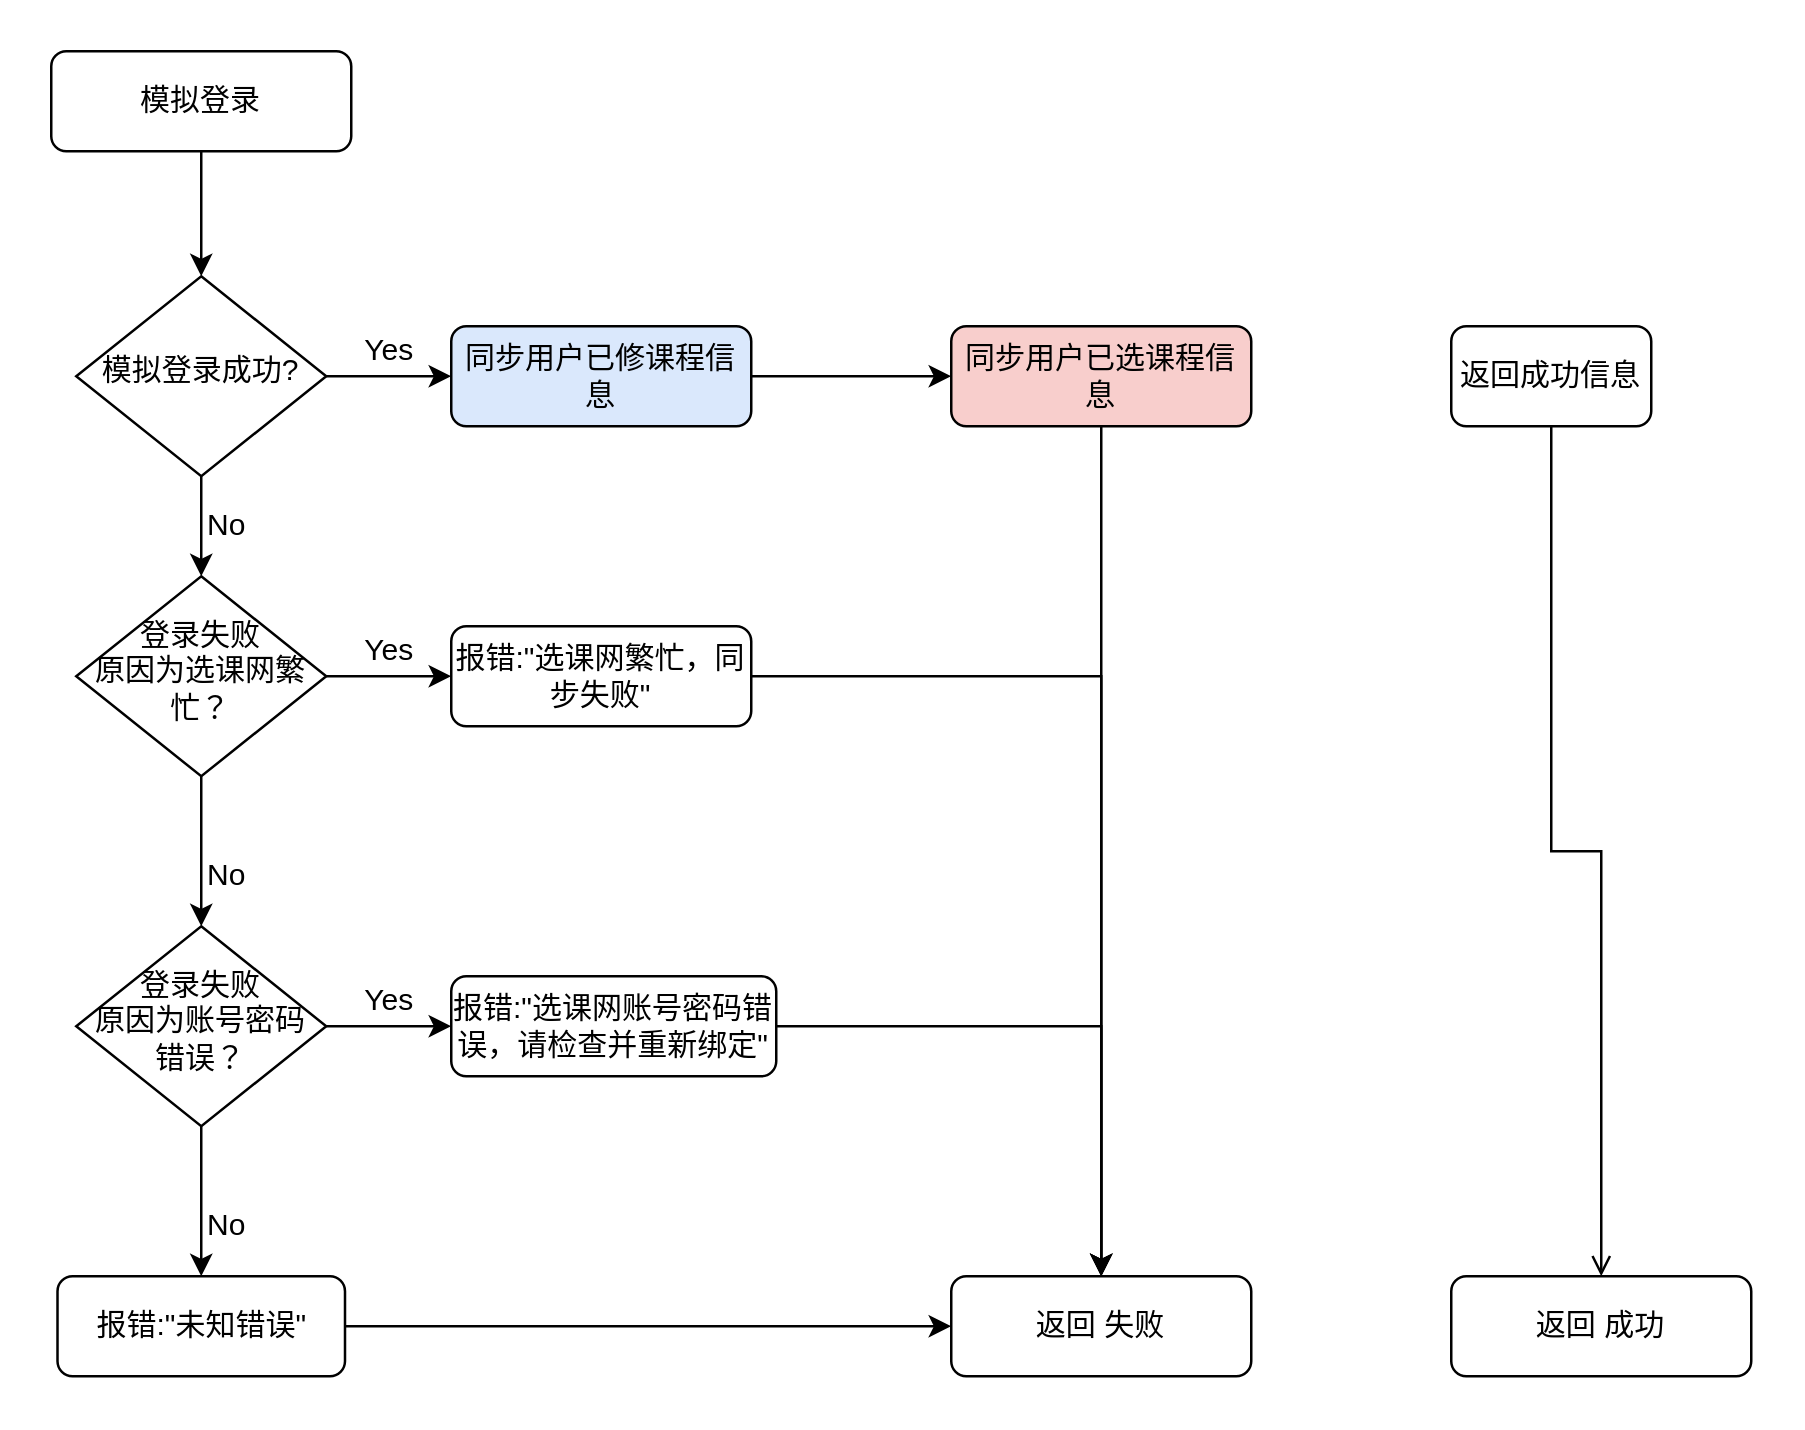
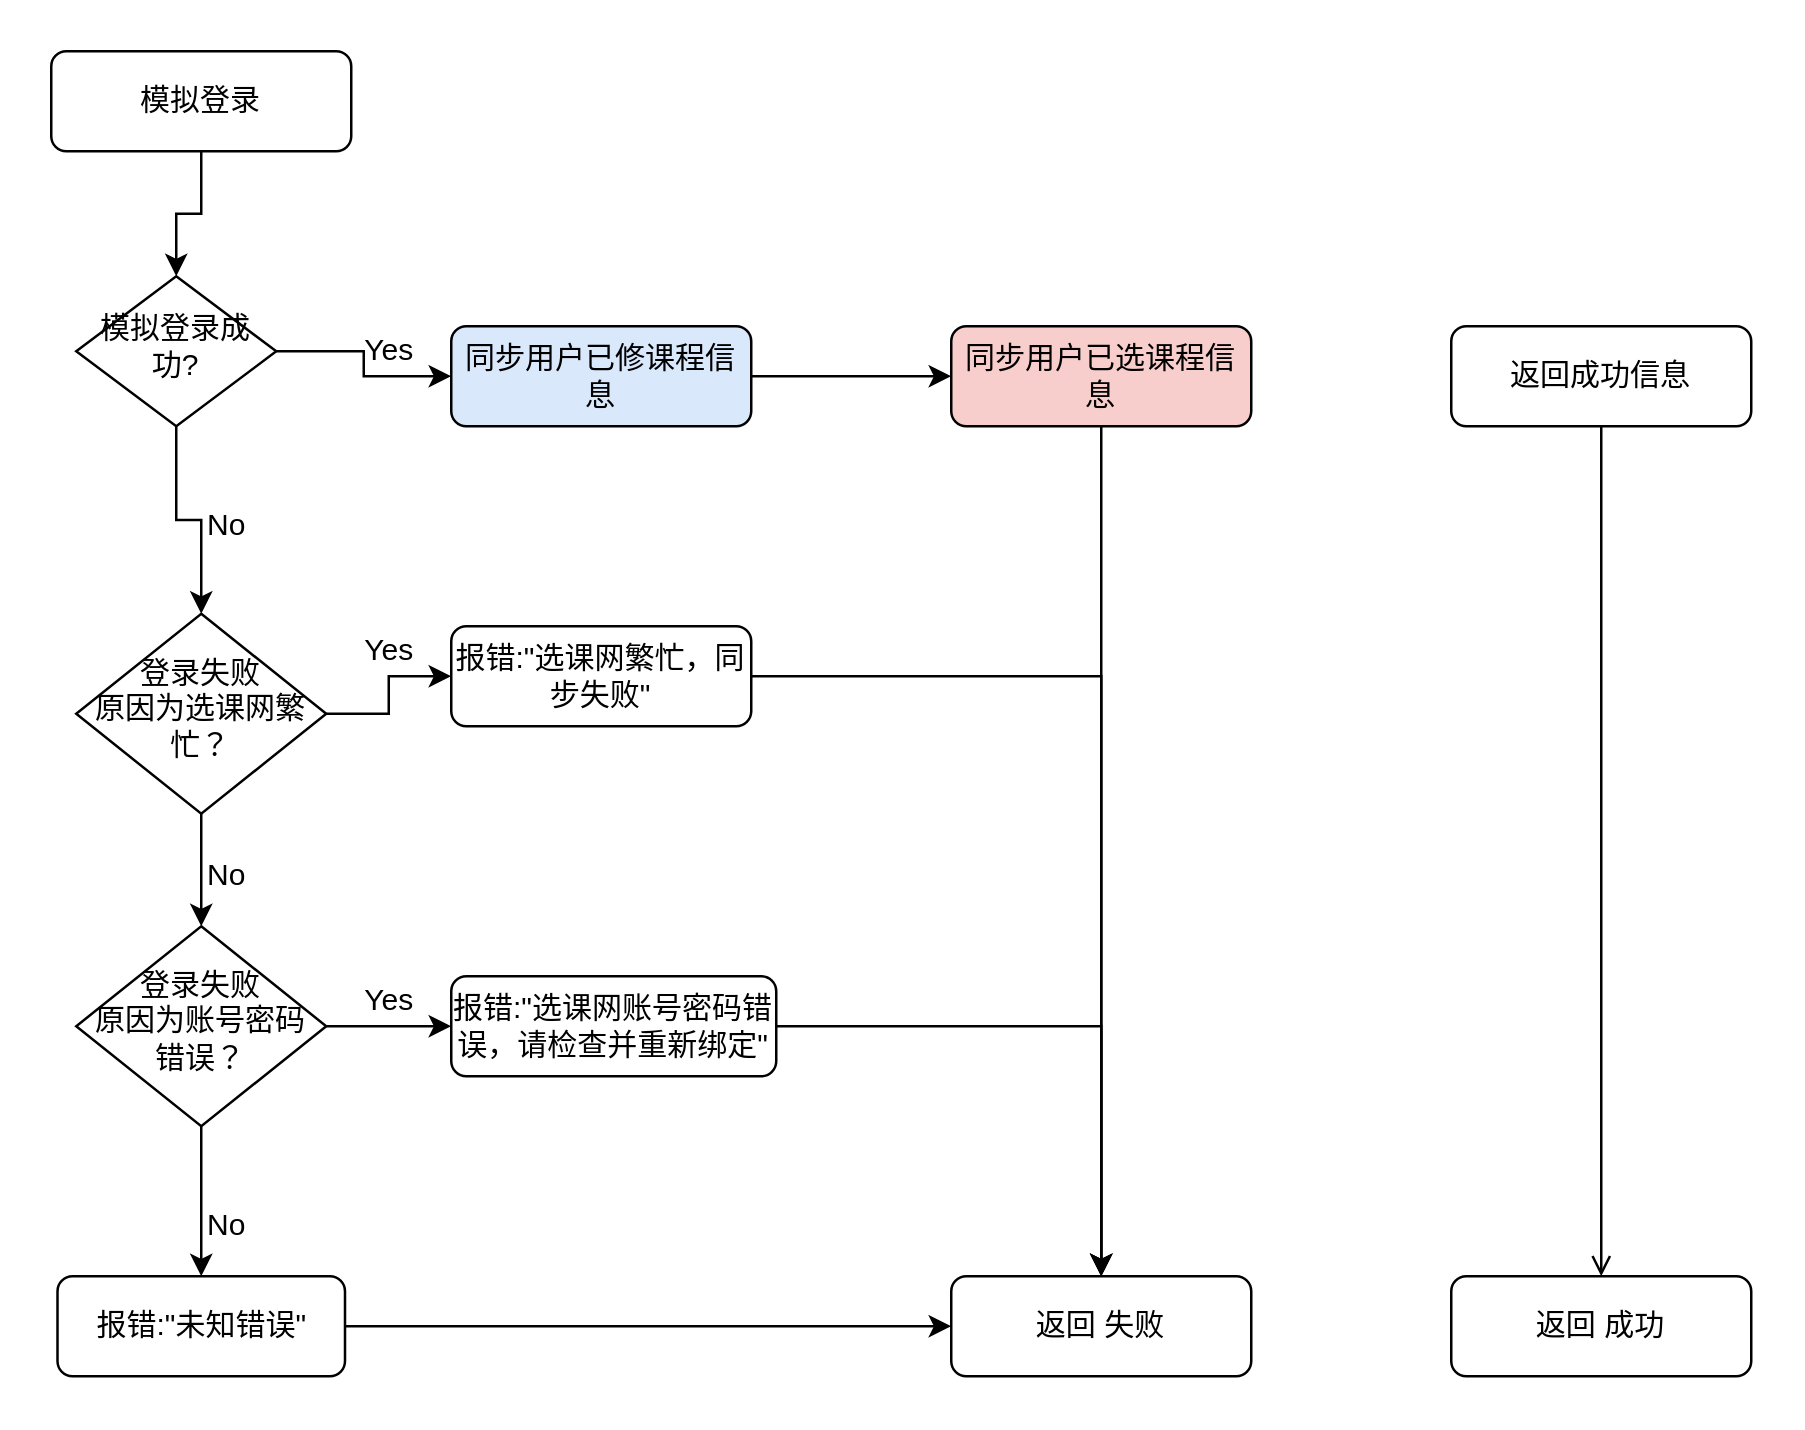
  <mxCell id="0" />
  <mxCell id="1" parent="0" />
  <mxCell id="2" value="" style="edgeStyle=orthogonalEdgeStyle;rounded=0;orthogonalLoop=1;jettySize=auto;html=1;" edge="1" parent="1" source="3" target="6"><mxGeometry relative="1" as="geometry" /></mxCell>
  <mxCell id="3" value="模拟登录" style="rounded=1;whiteSpace=wrap;html=1;fontSize=12;glass=0;strokeWidth=1;shadow=0;" parent="1" vertex="1"><mxGeometry x="20" y="20" width="120" height="40" as="geometry" /></mxCell>
  <mxCell id="4" value="" style="edgeStyle=orthogonalEdgeStyle;rounded=0;orthogonalLoop=1;jettySize=auto;html=1;" edge="1" parent="1" source="6" target="11"><mxGeometry relative="1" as="geometry" /></mxCell>
  <mxCell id="5" value="" style="edgeStyle=orthogonalEdgeStyle;rounded=0;orthogonalLoop=1;jettySize=auto;html=1;" edge="1" parent="1" source="6" target="8"><mxGeometry relative="1" as="geometry" /></mxCell>
- <mxCell id="6" value="模拟登录成功?" style="rhombus;whiteSpace=wrap;html=1;shadow=0;fontFamily=Helvetica;fontSize=12;align=center;strokeWidth=1;spacing=6;spacingTop=-4;" parent="1" vertex="1"><mxGeometry x="30" y="110" width="100" height="80" as="geometry" /></mxCell>
+ <mxCell id="6" value="模拟登录成功?" style="rhombus;whiteSpace=wrap;html=1;shadow=0;fontFamily=Helvetica;fontSize=12;align=center;strokeWidth=1;spacing=6;spacingTop=-4;" parent="1" vertex="1"><mxGeometry x="30" y="110" width="80" height="60" as="geometry" /></mxCell>
  <mxCell id="7" value="" style="edgeStyle=orthogonalEdgeStyle;rounded=0;orthogonalLoop=1;jettySize=auto;html=1;" edge="1" parent="1" source="8" target="18"><mxGeometry relative="1" as="geometry" /></mxCell>
  <mxCell id="8" value="同步用户已修课程信息" style="rounded=1;whiteSpace=wrap;html=1;fontSize=12;glass=0;strokeWidth=1;shadow=0;fillColor=#dae8fc;" parent="1" vertex="1"><mxGeometry x="180" y="130" width="120" height="40" as="geometry" /></mxCell>
  <mxCell id="9" value="" style="edgeStyle=orthogonalEdgeStyle;rounded=0;orthogonalLoop=1;jettySize=auto;html=1;" edge="1" parent="1" source="11"><mxGeometry relative="1" as="geometry"><mxPoint x="80" y="370" as="targetPoint" /></mxGeometry></mxCell>
  <mxCell id="10" value="" style="edgeStyle=orthogonalEdgeStyle;rounded=0;orthogonalLoop=1;jettySize=auto;html=1;" edge="1" parent="1" source="11" target="12"><mxGeometry relative="1" as="geometry" /></mxCell>
- <mxCell id="11" value="&lt;div&gt;&lt;span&gt;登录失败&lt;/span&gt;&lt;/div&gt;&lt;div&gt;&lt;span&gt;原因为选课网繁忙？&lt;/span&gt;&lt;/div&gt;" style="rhombus;whiteSpace=wrap;html=1;shadow=0;fontFamily=Helvetica;fontSize=12;align=center;strokeWidth=1;spacing=6;spacingTop=-4;" parent="1" vertex="1"><mxGeometry x="30" y="230" width="100" height="80" as="geometry" /></mxCell>
+ <mxCell id="11" value="&lt;div&gt;&lt;span&gt;登录失败&lt;/span&gt;&lt;/div&gt;&lt;div&gt;&lt;span&gt;原因为选课网繁忙？&lt;/span&gt;&lt;/div&gt;" style="rhombus;whiteSpace=wrap;html=1;shadow=0;fontFamily=Helvetica;fontSize=12;align=center;strokeWidth=1;spacing=6;spacingTop=-4;" parent="1" vertex="1"><mxGeometry x="30" y="245" width="100" height="80" as="geometry" /></mxCell>
  <mxCell id="12" value="报错:&quot;选课网繁忙，同步失败&quot;" style="rounded=1;whiteSpace=wrap;html=1;fontSize=12;glass=0;strokeWidth=1;shadow=0;" parent="1" vertex="1"><mxGeometry x="180" y="250" width="120" height="40" as="geometry" /></mxCell>
  <mxCell id="13" value="Yes" style="text;html=1;align=center;verticalAlign=middle;resizable=0;points=[];autosize=1;" vertex="1" parent="1"><mxGeometry x="140" y="130" width="30" height="20" as="geometry" /></mxCell>
  <mxCell id="14" value="No" style="text;html=1;align=center;verticalAlign=middle;resizable=0;points=[];autosize=1;" vertex="1" parent="1"><mxGeometry x="75" y="200" width="30" height="20" as="geometry" /></mxCell>
  <mxCell id="15" value="Yes" style="text;html=1;align=center;verticalAlign=middle;resizable=0;points=[];autosize=1;" vertex="1" parent="1"><mxGeometry x="140" y="250" width="30" height="20" as="geometry" /></mxCell>
  <mxCell id="16" value="No" style="text;html=1;align=center;verticalAlign=middle;resizable=0;points=[];autosize=1;" vertex="1" parent="1"><mxGeometry x="75" y="340" width="30" height="20" as="geometry" /></mxCell>
  <mxCell id="17" value="" style="edgeStyle=orthogonalEdgeStyle;rounded=0;orthogonalLoop=1;jettySize=auto;html=1;" edge="1" parent="1" source="18" target="28"><mxGeometry relative="1" as="geometry" /></mxCell>
  <mxCell id="18" value="同步用户已选课程信息" style="rounded=1;whiteSpace=wrap;html=1;fontSize=12;glass=0;strokeWidth=1;shadow=0;fillColor=#f8cecc;" vertex="1" parent="1"><mxGeometry x="380" y="130" width="120" height="40" as="geometry" /></mxCell>
  <mxCell id="19" value="" style="edgeStyle=orthogonalEdgeStyle;rounded=0;orthogonalLoop=1;jettySize=auto;html=1;entryX=0.5;entryY=0;entryDx=0;entryDy=0;endArrow=open;" edge="1" parent="1" source="20" target="32"><mxGeometry relative="1" as="geometry"><mxPoint x="640" y="250" as="targetPoint" /></mxGeometry></mxCell>
- <mxCell id="20" value="返回成功信息" style="rounded=1;whiteSpace=wrap;html=1;fontSize=12;glass=0;strokeWidth=1;shadow=0;" vertex="1" parent="1"><mxGeometry x="580" y="130" width="80" height="40" as="geometry" /></mxCell>
+ <mxCell id="20" value="返回成功信息" style="rounded=1;whiteSpace=wrap;html=1;fontSize=12;glass=0;strokeWidth=1;shadow=0;" vertex="1" parent="1"><mxGeometry x="580" y="130" width="120" height="40" as="geometry" /></mxCell>
  <mxCell id="21" value="&lt;div&gt;&lt;span&gt;登录失败&lt;/span&gt;&lt;/div&gt;&lt;div&gt;&lt;span&gt;原因为账号密码错误？&lt;/span&gt;&lt;/div&gt;" style="rhombus;whiteSpace=wrap;html=1;shadow=0;fontFamily=Helvetica;fontSize=12;align=center;strokeWidth=1;spacing=6;spacingTop=-4;" vertex="1" parent="1"><mxGeometry x="30" y="370" width="100" height="80" as="geometry" /></mxCell>
  <mxCell id="22" value="" style="edgeStyle=orthogonalEdgeStyle;rounded=0;orthogonalLoop=1;jettySize=auto;html=1;" edge="1" parent="1"><mxGeometry relative="1" as="geometry"><mxPoint x="130" y="410" as="sourcePoint" /><mxPoint x="180" y="410" as="targetPoint" /></mxGeometry></mxCell>
  <mxCell id="23" value="Yes" style="text;html=1;align=center;verticalAlign=middle;resizable=0;points=[];autosize=1;" vertex="1" parent="1"><mxGeometry x="140" y="390" width="30" height="20" as="geometry" /></mxCell>
  <mxCell id="24" value="" style="edgeStyle=orthogonalEdgeStyle;rounded=0;orthogonalLoop=1;jettySize=auto;html=1;" edge="1" parent="1"><mxGeometry relative="1" as="geometry"><mxPoint x="80" y="450" as="sourcePoint" /><mxPoint x="80" y="510" as="targetPoint" /></mxGeometry></mxCell>
  <mxCell id="25" value="No" style="text;html=1;align=center;verticalAlign=middle;resizable=0;points=[];autosize=1;" vertex="1" parent="1"><mxGeometry x="75" y="480" width="30" height="20" as="geometry" /></mxCell>
  <mxCell id="26" value="报错:&quot;选课网账号密码错误，请检查并重新绑定&quot;" style="rounded=1;whiteSpace=wrap;html=1;fontSize=12;glass=0;strokeWidth=1;shadow=0;" vertex="1" parent="1"><mxGeometry x="180" y="390" width="130" height="40" as="geometry" /></mxCell>
  <mxCell id="27" value="报错:&quot;未知错误&quot;" style="rounded=1;whiteSpace=wrap;html=1;fontSize=12;glass=0;strokeWidth=1;shadow=0;" vertex="1" parent="1"><mxGeometry x="22.5" y="510" width="115" height="40" as="geometry" /></mxCell>
  <mxCell id="28" value="返回 失败" style="rounded=1;whiteSpace=wrap;html=1;fontSize=12;glass=0;strokeWidth=1;shadow=0;" vertex="1" parent="1"><mxGeometry x="380" y="510" width="120" height="40" as="geometry" /></mxCell>
  <mxCell id="29" value="" style="edgeStyle=orthogonalEdgeStyle;rounded=0;orthogonalLoop=1;jettySize=auto;html=1;exitX=1;exitY=0.5;exitDx=0;exitDy=0;entryX=0.5;entryY=0;entryDx=0;entryDy=0;" edge="1" parent="1" source="12" target="28"><mxGeometry relative="1" as="geometry"><mxPoint x="310" y="160" as="sourcePoint" /><mxPoint x="390" y="160" as="targetPoint" /><Array as="points"><mxPoint x="440" y="270" /></Array></mxGeometry></mxCell>
  <mxCell id="30" value="" style="edgeStyle=orthogonalEdgeStyle;rounded=0;orthogonalLoop=1;jettySize=auto;html=1;exitX=1;exitY=0.5;exitDx=0;exitDy=0;entryX=0.5;entryY=0;entryDx=0;entryDy=0;" edge="1" parent="1" source="26" target="28"><mxGeometry relative="1" as="geometry"><mxPoint x="310" y="280" as="sourcePoint" /><mxPoint x="450" y="520" as="targetPoint" /><Array as="points"><mxPoint x="440" y="410" /></Array></mxGeometry></mxCell>
  <mxCell id="31" value="" style="edgeStyle=orthogonalEdgeStyle;rounded=0;orthogonalLoop=1;jettySize=auto;html=1;exitX=1;exitY=0.5;exitDx=0;exitDy=0;entryX=0;entryY=0.5;entryDx=0;entryDy=0;" edge="1" parent="1" source="27" target="28"><mxGeometry relative="1" as="geometry"><mxPoint x="310" y="160" as="sourcePoint" /><mxPoint x="390" y="160" as="targetPoint" /><Array as="points"><mxPoint x="290" y="530" /><mxPoint x="290" y="530" /></Array></mxGeometry></mxCell>
  <mxCell id="32" value="返回 成功" style="rounded=1;whiteSpace=wrap;html=1;fontSize=12;glass=0;strokeWidth=1;shadow=0;" vertex="1" parent="1"><mxGeometry x="580" y="510" width="120" height="40" as="geometry" /></mxCell>
